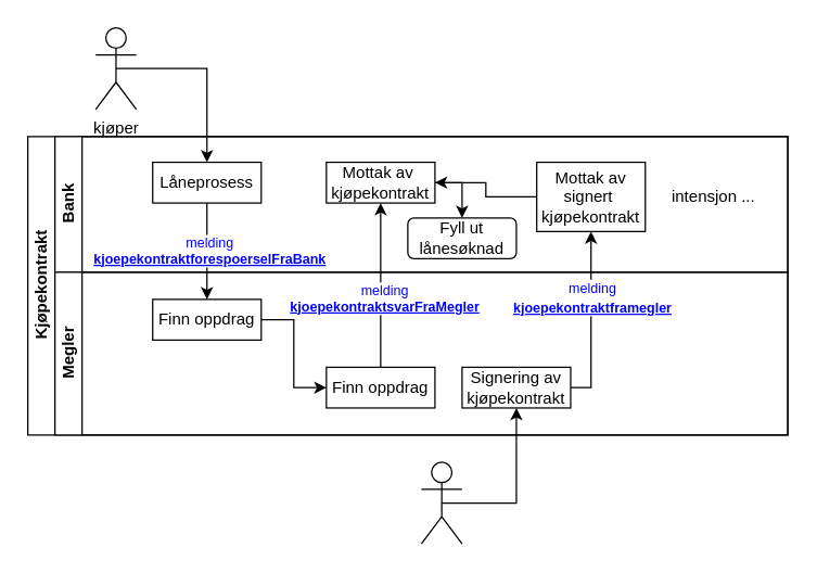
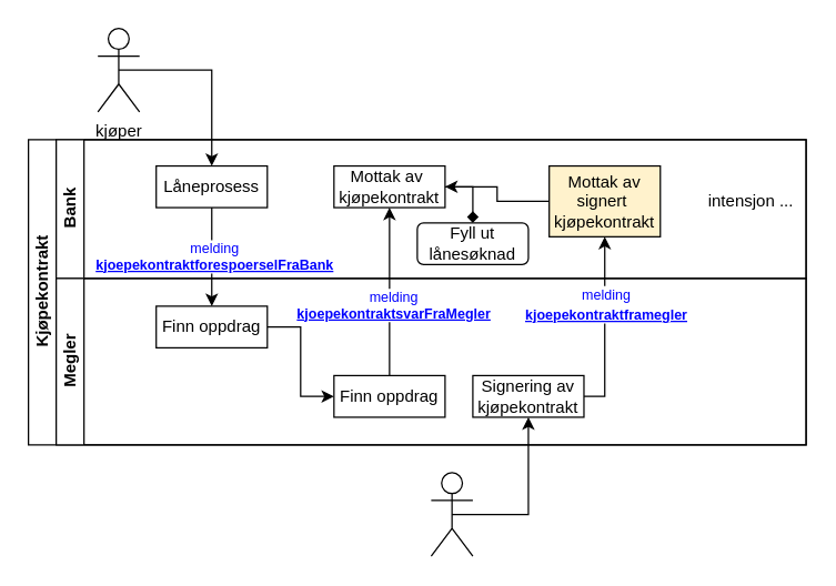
  <mxCell id="0" />
  <mxCell id="1" parent="0" />
  <mxCell id="2" value="Kjøpekontrakt" style="swimlane;html=1;childLayout=stackLayout;resizeParent=1;resizeParentMax=0;horizontal=0;startSize=20;horizontalStack=0;" parent="1" vertex="1"><mxGeometry x="20" y="100" width="560" height="220" as="geometry" /></mxCell>
  <mxCell id="3" value="Bank" style="swimlane;html=1;startSize=20;horizontal=0;" parent="2" vertex="1"><mxGeometry x="20" width="540" height="100" as="geometry" /></mxCell>
  <mxCell id="4" value="Låneprosess" style="rounded=0;whiteSpace=wrap;html=1;fontFamily=Helvetica;fontSize=12;fontColor=#000000;align=center;" parent="3" vertex="1"><mxGeometry x="72" y="19" width="80" height="30" as="geometry" /></mxCell>
  <mxCell id="5" value="Mottak av&amp;nbsp;&lt;br&gt;kjøpekontrakt" style="rounded=0;whiteSpace=wrap;html=1;fontFamily=Helvetica;fontSize=12;fontColor=#000000;align=center;" parent="3" vertex="1"><mxGeometry x="200" y="19" width="80" height="30" as="geometry" /></mxCell>
  <mxCell id="6" value="Fyll ut lånesøknad" style="rounded=1;whiteSpace=wrap;html=1;fontFamily=Helvetica;fontSize=12;fontColor=#000000;align=center;" parent="3" vertex="1"><mxGeometry x="260" y="60" width="80" height="30" as="geometry" /></mxCell>
- <mxCell id="7" style="edgeStyle=orthogonalEdgeStyle;rounded=0;orthogonalLoop=1;jettySize=auto;html=1;fontSize=10;fontColor=#0000FF;entryX=0.5;entryY=0;entryDx=0;entryDy=0;" parent="3" source="5" target="6" edge="1"><mxGeometry relative="1" as="geometry"><mxPoint x="300" y="50" as="targetPoint" /><Array as="points"><mxPoint x="300" y="34" /></Array></mxGeometry></mxCell>
+ <mxCell id="7" style="edgeStyle=orthogonalEdgeStyle;rounded=0;orthogonalLoop=1;jettySize=auto;html=1;fontSize=10;fontColor=#0000FF;entryX=0.5;entryY=0;entryDx=0;entryDy=0;endArrow=diamond;" parent="3" source="5" target="6" edge="1"><mxGeometry relative="1" as="geometry"><mxPoint x="300" y="50" as="targetPoint" /><Array as="points"><mxPoint x="300" y="34" /></Array></mxGeometry></mxCell>
  <mxCell id="8" style="edgeStyle=orthogonalEdgeStyle;rounded=0;orthogonalLoop=1;jettySize=auto;html=1;" parent="3" source="9" target="5" edge="1"><mxGeometry relative="1" as="geometry" /></mxCell>
- <mxCell id="9" value="Mottak av signert&amp;nbsp;&lt;br&gt;kjøpekontrakt" style="rounded=0;whiteSpace=wrap;html=1;fontFamily=Helvetica;fontSize=12;fontColor=#000000;align=center;" parent="3" vertex="1"><mxGeometry x="355" y="19" width="80" height="51" as="geometry" /></mxCell>
- <mxCell id="10" value="intensjon ..." style="text;html=1;align=center;verticalAlign=middle;resizable=0;points=[];autosize=1;" parent="3" vertex="1"><mxGeometry x="445" y="35" width="80" height="20" as="geometry" /></mxCell>
+ <mxCell id="9" value="Mottak av signert&amp;nbsp;&lt;br&gt;kjøpekontrakt" style="rounded=0;whiteSpace=wrap;html=1;fontFamily=Helvetica;fontSize=12;fontColor=#000000;align=center;fillColor=#fff2cc;" parent="3" vertex="1"><mxGeometry x="355" y="19" width="80" height="51" as="geometry" /></mxCell>
+ <mxCell id="10" value="intensjon ..." style="text;html=1;align=center;verticalAlign=middle;resizable=0;points=[];autosize=1;" parent="3" vertex="1"><mxGeometry x="460" y="35" width="80" height="20" as="geometry" /></mxCell>
  <mxCell id="11" value="Megler" style="swimlane;html=1;startSize=20;horizontal=0;" parent="2" vertex="1"><mxGeometry x="20" y="100" width="540" height="120" as="geometry" /></mxCell>
  <mxCell id="12" style="edgeStyle=orthogonalEdgeStyle;rounded=0;orthogonalLoop=1;jettySize=auto;html=1;entryX=0;entryY=0.5;entryDx=0;entryDy=0;fontSize=10;fontColor=#0000FF;" parent="11" source="13" target="14" edge="1"><mxGeometry relative="1" as="geometry" /></mxCell>
  <mxCell id="13" value="Finn oppdrag" style="rounded=0;whiteSpace=wrap;html=1;fontFamily=Helvetica;fontSize=12;fontColor=#000000;align=center;" parent="11" vertex="1"><mxGeometry x="72" y="20" width="80" height="30" as="geometry" /></mxCell>
  <mxCell id="14" value="Finn oppdrag" style="rounded=0;whiteSpace=wrap;html=1;fontFamily=Helvetica;fontSize=12;fontColor=#000000;align=center;" parent="11" vertex="1"><mxGeometry x="200" y="70" width="80" height="30" as="geometry" /></mxCell>
  <mxCell id="15" value="Signering av&lt;br&gt;kjøpekontrakt" style="rounded=0;whiteSpace=wrap;html=1;fontFamily=Helvetica;fontSize=12;fontColor=#000000;align=center;" parent="11" vertex="1"><mxGeometry x="300" y="70" width="80" height="30" as="geometry" /></mxCell>
  <mxCell id="16" style="edgeStyle=orthogonalEdgeStyle;rounded=0;orthogonalLoop=1;jettySize=auto;html=1;entryX=0.5;entryY=0;entryDx=0;entryDy=0;" parent="2" source="4" target="13" edge="1"><mxGeometry relative="1" as="geometry" /></mxCell>
  <mxCell id="17" value="&lt;font style=&quot;font-size: 10px&quot;&gt;&lt;font style=&quot;font-size: 10px&quot;&gt;melding&lt;/font&gt;&lt;br style=&quot;font-size: 10px&quot;&gt;&lt;b style=&quot;font-size: 10px&quot;&gt;&lt;u&gt;kjoepekontraktforespoerselFraBank&lt;/u&gt;&lt;/b&gt;&lt;/font&gt;" style="edgeLabel;html=1;align=center;verticalAlign=middle;resizable=0;points=[];fontSize=10;fontColor=#0000FF;" parent="16" vertex="1" connectable="0"><mxGeometry x="-0.055" y="1" relative="1" as="geometry"><mxPoint as="offset" /></mxGeometry></mxCell>
  <mxCell id="18" style="edgeStyle=orthogonalEdgeStyle;rounded=0;orthogonalLoop=1;jettySize=auto;html=1;fontSize=10;fontColor=#0000FF;" parent="2" source="14" target="5" edge="1"><mxGeometry relative="1" as="geometry" /></mxCell>
  <mxCell id="19" value="melding&lt;br&gt;&lt;b&gt;&lt;u&gt;kjoepekontraktsvarFraMegler&lt;/u&gt;&lt;/b&gt;" style="edgeLabel;html=1;align=center;verticalAlign=middle;resizable=0;points=[];fontSize=10;fontColor=#0000FF;" parent="18" vertex="1" connectable="0"><mxGeometry x="-0.216" y="-2" relative="1" as="geometry"><mxPoint y="-5" as="offset" /></mxGeometry></mxCell>
  <mxCell id="20" style="edgeStyle=orthogonalEdgeStyle;rounded=0;orthogonalLoop=1;jettySize=auto;html=1;exitX=1;exitY=0.5;exitDx=0;exitDy=0;entryX=0.5;entryY=1;entryDx=0;entryDy=0;" parent="2" source="15" target="9" edge="1"><mxGeometry relative="1" as="geometry"><Array as="points"><mxPoint x="415" y="185" /></Array></mxGeometry></mxCell>
  <mxCell id="21" value="&lt;span style=&quot;color: rgb(0 , 0 , 255) ; font-size: 10px&quot;&gt;melding&lt;/span&gt;&lt;br style=&quot;color: rgb(0 , 0 , 255) ; font-size: 10px&quot;&gt;&lt;font color=&quot;#0000ff&quot;&gt;&lt;span style=&quot;font-size: 10px&quot;&gt;&lt;b&gt;&lt;u&gt;kjoepekontraktframegler&lt;/u&gt;&lt;/b&gt;&lt;/span&gt;&lt;/font&gt;" style="edgeLabel;html=1;align=center;verticalAlign=middle;resizable=0;points=[];" parent="20" vertex="1" connectable="0"><mxGeometry x="0.187" relative="1" as="geometry"><mxPoint y="-5" as="offset" /></mxGeometry></mxCell>
  <mxCell id="22" style="edgeStyle=orthogonalEdgeStyle;rounded=0;orthogonalLoop=1;jettySize=auto;html=1;entryX=0.5;entryY=0;entryDx=0;entryDy=0;exitX=0.5;exitY=0.5;exitDx=0;exitDy=0;exitPerimeter=0;" parent="1" source="23" target="4" edge="1"><mxGeometry relative="1" as="geometry"><Array as="points"><mxPoint x="152" y="50" /></Array></mxGeometry></mxCell>
  <mxCell id="23" value="kjøper" style="shape=umlActor;verticalLabelPosition=bottom;verticalAlign=top;html=1;outlineConnect=0;" parent="1" vertex="1"><mxGeometry x="70" y="20" width="30" height="60" as="geometry" /></mxCell>
  <mxCell id="24" style="edgeStyle=orthogonalEdgeStyle;rounded=0;orthogonalLoop=1;jettySize=auto;html=1;entryX=0.5;entryY=1;entryDx=0;entryDy=0;exitX=0.5;exitY=0.5;exitDx=0;exitDy=0;exitPerimeter=0;" parent="1" source="25" target="15" edge="1"><mxGeometry relative="1" as="geometry"><Array as="points"><mxPoint x="380" y="370" /></Array></mxGeometry></mxCell>
  <mxCell id="25" value="" style="shape=umlActor;verticalLabelPosition=bottom;verticalAlign=top;html=1;outlineConnect=0;" parent="1" vertex="1"><mxGeometry x="310" y="340" width="30" height="60" as="geometry" /></mxCell>
